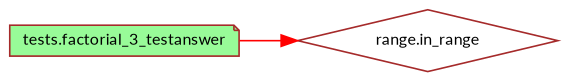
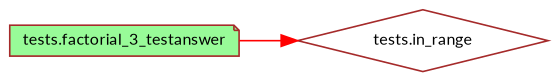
  digraph {
    rankdir=LR
    fontname=Lato
    node [color=brown fontname=Lato fontsize=10 style=filled]
    n1 [fillcolor=palegreen fontcolor=black height=0.2 label="tests.factorial_3_testanswer" shape=note width=0.4]
-   n2 [fillcolor=white height=0.2 label="range.in_range" shape=diamond width=0.4]
+   n2 [fillcolor=white height=0.2 label="tests.in_range" shape=diamond width=0.4]
    n1 -> n2 [color=red fontname=Lato fontsize=10 labelfontname=Helvetica labelfontsize=10 style=solid]
  }
